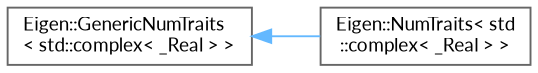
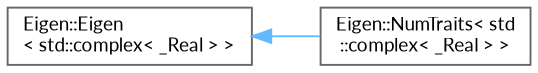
  digraph {
    rankdir=LR
    fontname=Lato
    node [color=grey40 fillcolor=white fontname=Lato fontsize=10 shape=box style=filled]
-   n1 [height=0.2 label="Eigen::GenericNumTraits\l\< std::complex\< _Real \> \>" width=0.4]
+   n1 [height=0.2 label="Eigen::Eigen\l\< std::complex\< _Real \> \>" width=0.4]
    n2 [height=0.2 label="Eigen::NumTraits\< std\l::complex\< _Real \> \>" width=0.4]
    n1 -> n2 [color=steelblue1 dir=back fontname=Lato fontsize=10 labelfontname=Helvetica labelfontsize=10 style=solid]
  }
